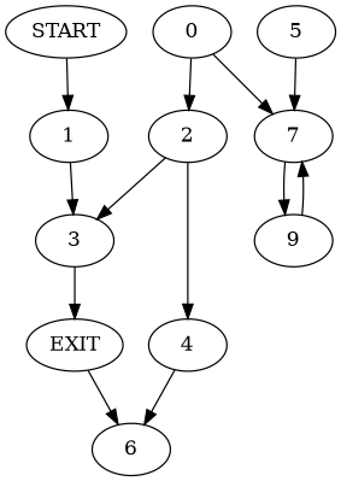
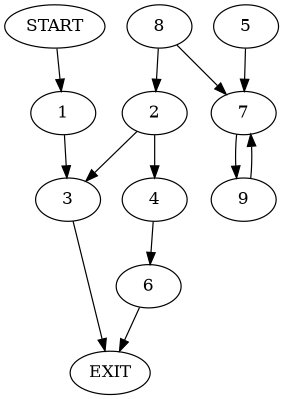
  digraph {
    n1 [label=START]
    1
    3
    n4 [label=EXIT]
    2
    4
    6
    5
    7
    9
-   8 [label=0]
+   8
    n1 -> 1
    1 -> 3
    3 -> n4
    2 -> 3
    2 -> 4
    4 -> 6
-   n4 -> 6
+   6 -> n4
    5 -> 7
    7 -> 9
    9 -> 7
    8 -> 2
    8 -> 7
  }
